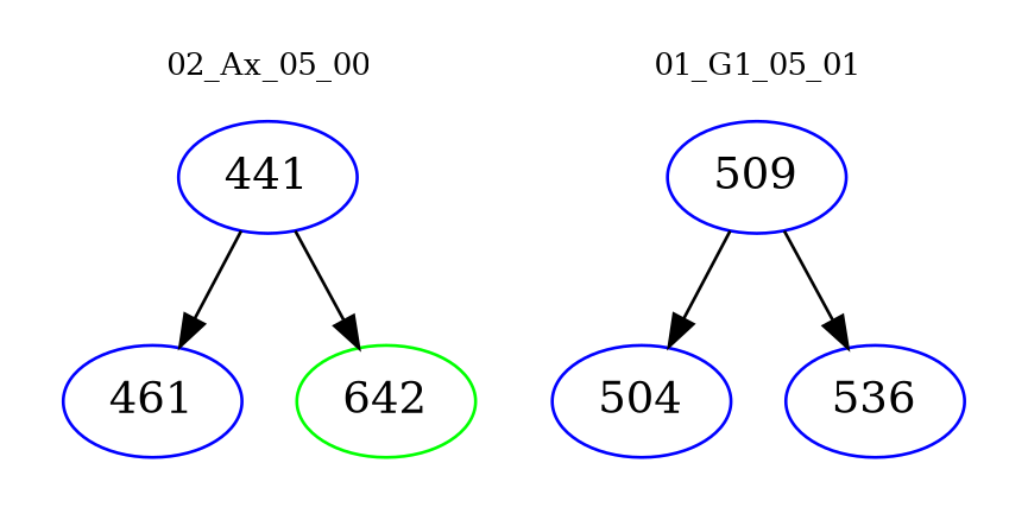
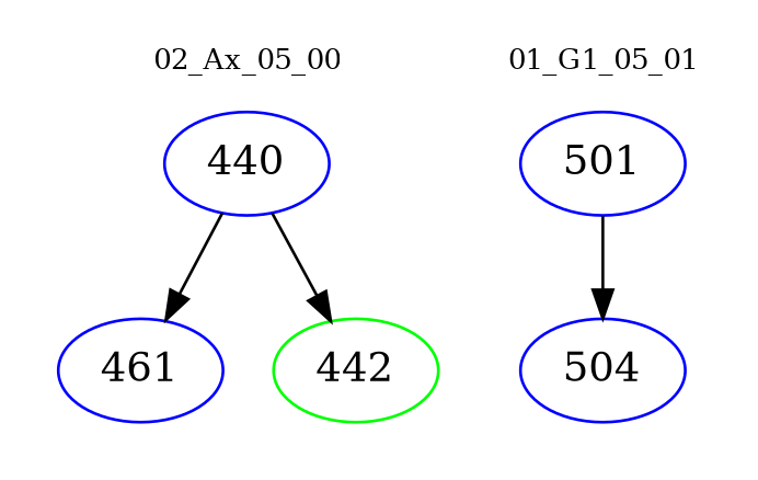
  digraph {
    node [color=blue]
    edge [color=black]
-   n1 [label=441]
+   n1 [label=440]
    n2 [label=461]
-   n3 [color=green label=642]
-   n4 [label=509]
+   n3 [color=green label=442]
+   n4 [label=501]
    n5 [label=504]
-   n6 [label=536]
    subgraph cluster_1 {
      color=white
      fontsize=10
      label="02_Ax_05_00"
      n1
      n2
      n3
    }
    subgraph cluster_2 {
      color=white
      fontsize=10
      label="01_G1_05_01"
      n4
      n5
-     n6
    }
    n1 -> n2
    n1 -> n3
    n4 -> n5
-   n4 -> n6
  }
